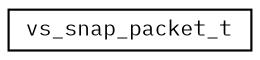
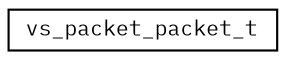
  digraph {
    rankdir=LR
    fontname="IBM Plex Mono"
-   n1 [color=black fillcolor=white fontname="IBM Plex Mono" fontsize=10 height=0.2 label=vs_snap_packet_t shape=record style=filled width=0.4]
+   n1 [color=black fillcolor=white fontname="IBM Plex Mono" fontsize=10 height=0.2 label=vs_packet_packet_t shape=record style=filled width=0.4]
  }
